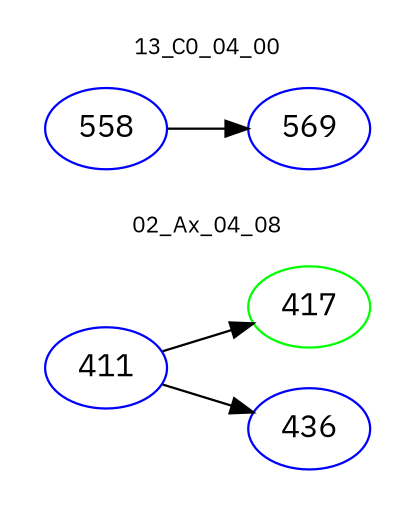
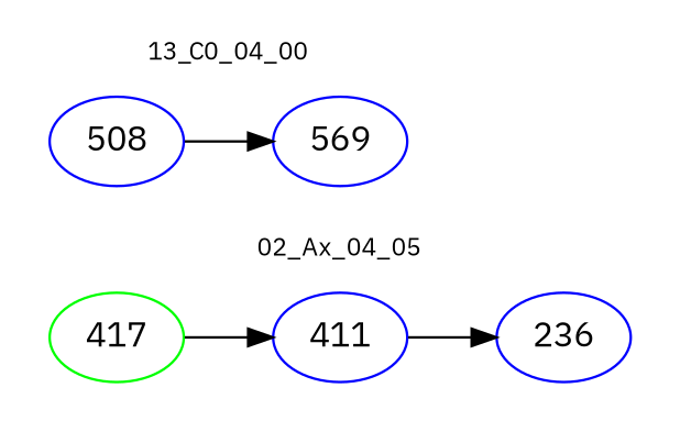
  digraph {
    fontname="IBM Plex Sans"
    rankdir=LR
    node [color=blue fontname="IBM Plex Sans"]
    edge [color=black fontname="IBM Plex Sans"]
    n1 [label=411]
-   n2 [label=436]
+   n2 [label=236]
    n3 [color=green label=417]
-   n4 [label=558]
+   n4 [label=508]
    n5 [label=569]
    subgraph cluster_1 {
      color=white
      fontsize=10
-     label="02_Ax_04_08"
+     label="02_Ax_04_05"
      n1
      n2
      n3
    }
    subgraph cluster_2 {
      color=white
      fontsize=10
      label="13_C0_04_00"
      n4
      n5
    }
    n1 -> n2
-   n1 -> n3
+   n3 -> n1
    n4 -> n5
  }
